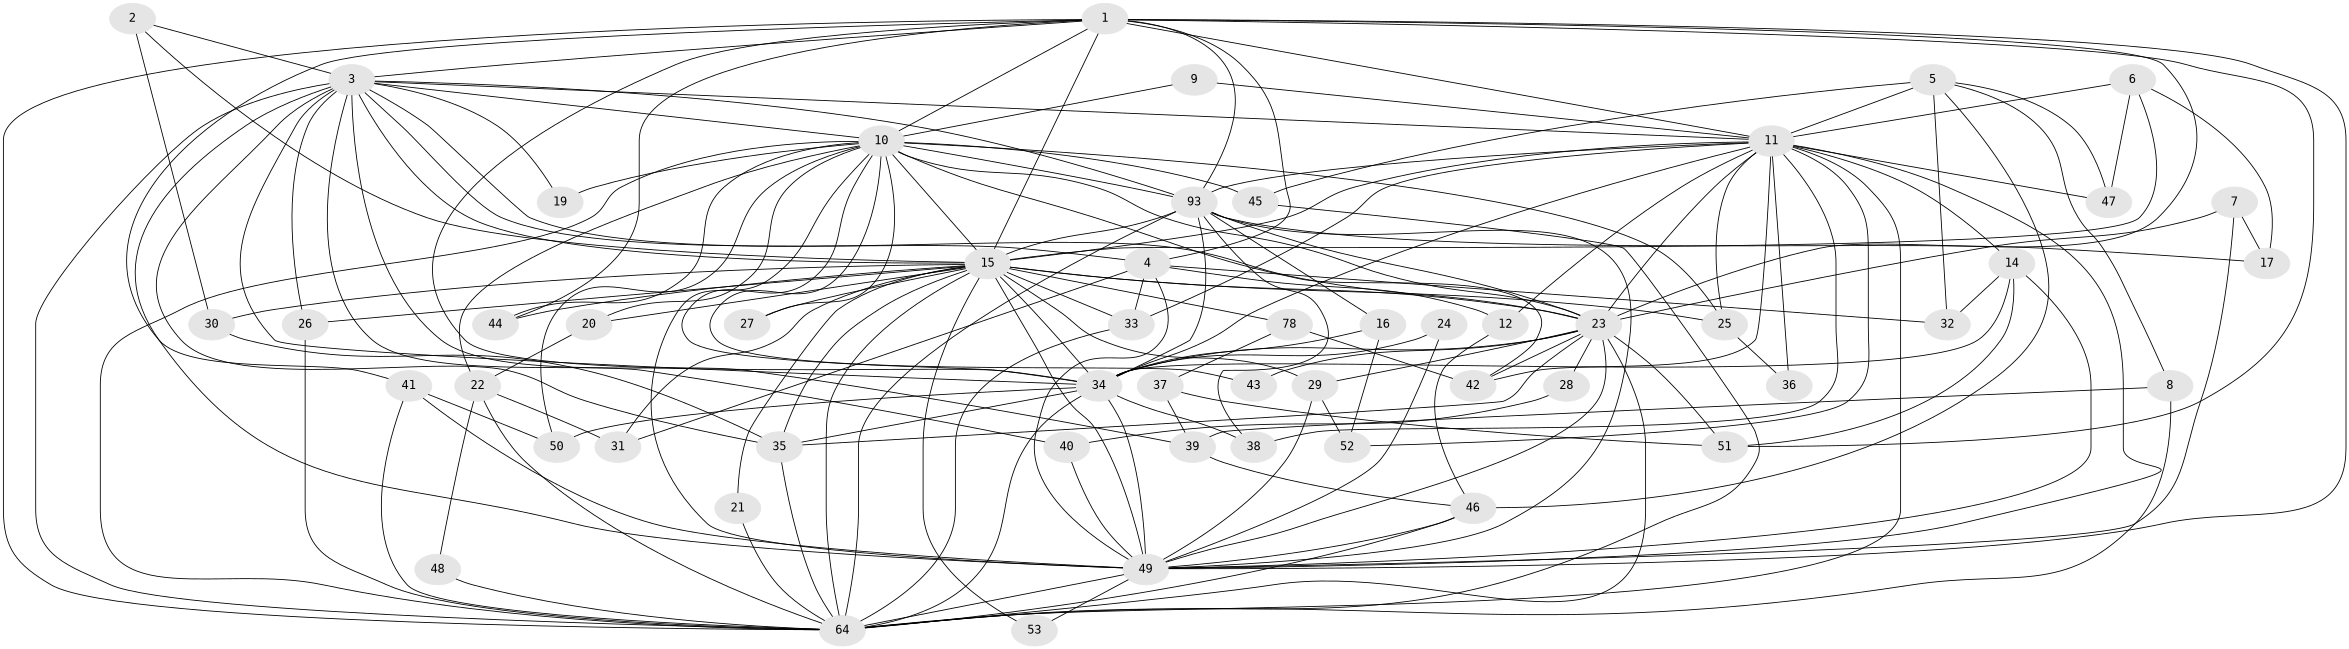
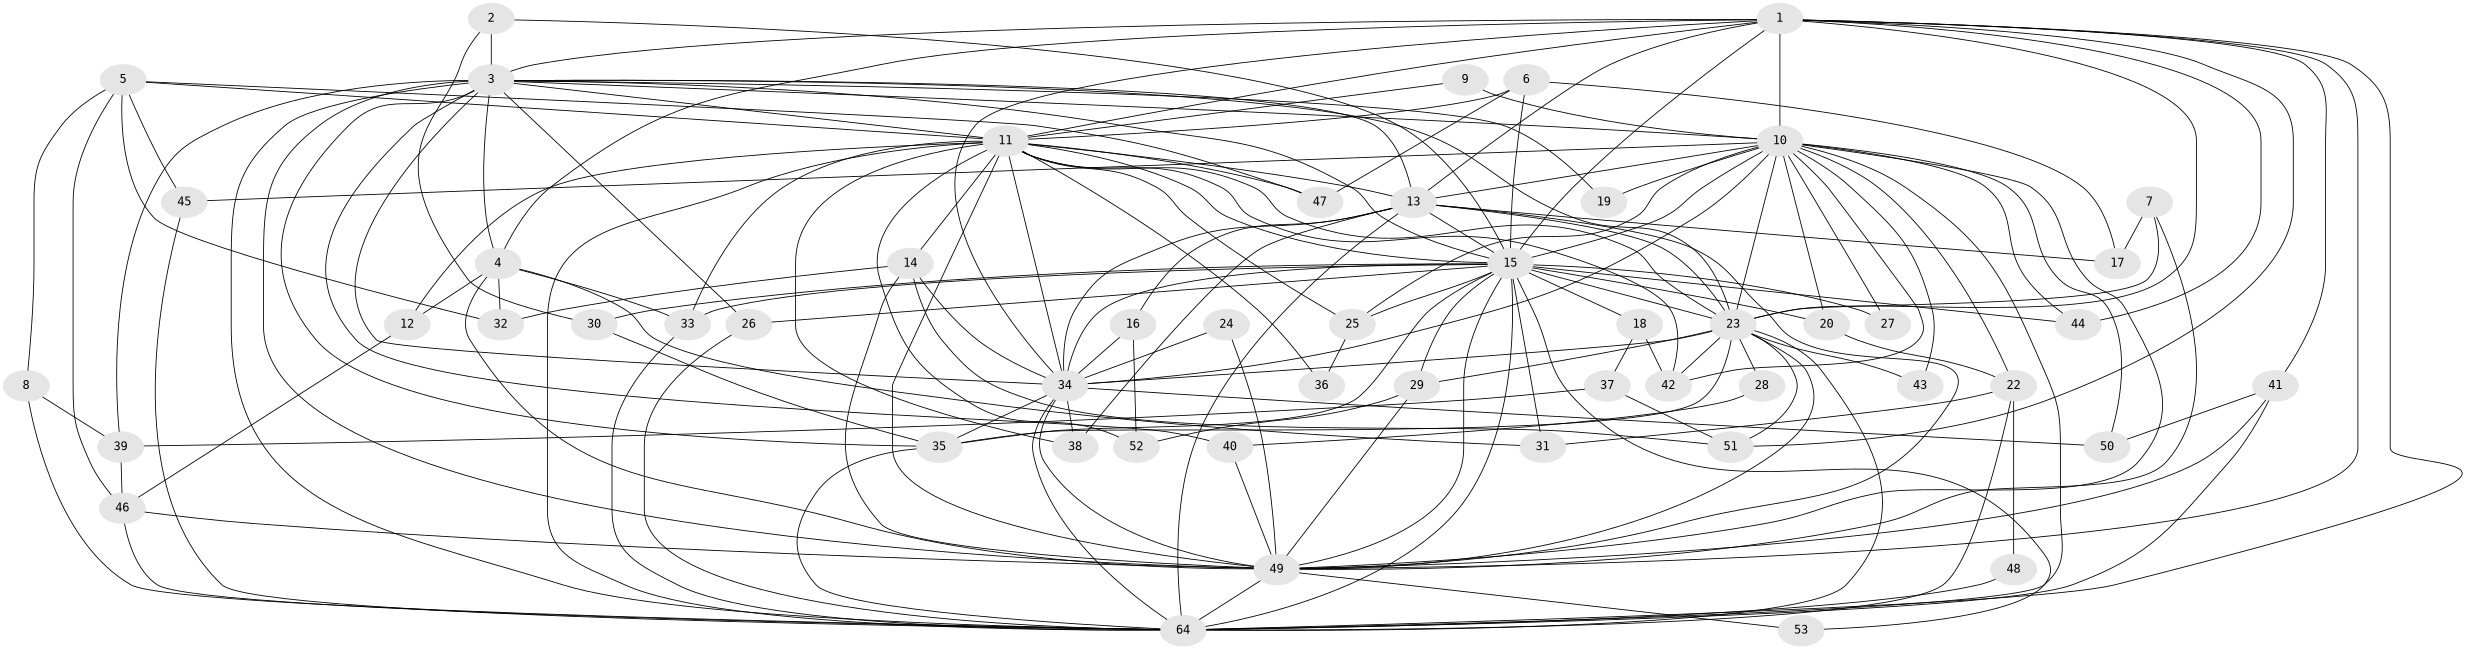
  graph {
    fontname="DejaVu Sans Mono"
    node [color=gray90 fontname="DejaVu Sans Mono" style=filled]
    edge [fontname="DejaVu Sans Mono" weight=1.0]
    1
    3
    4
    10
    11
-   13 [label=93]
+   13
    15
    23
    34
    41
    44
    49
    51
    n14 [label=64]
    19
    26
    35
    39
    40
    12
    31
    32
    33
    45
    20
    22
    25
    27
    42
    43
    50
    47
    14
    36
    38
    52
    17
    16
    30
-   18 [label=78]
-   21
+   18
    29
    53
    28
    2
    46
    5
    8
    6
    7
    9
    48
    37
    24
    1 -- 3
    1 -- 4
    1 -- 10 [weight=2.0]
    1 -- 11
    1 -- 13
    1 -- 15
    1 -- 23
    1 -- 34 [weight=2.0]
    1 -- 41
    1 -- 44
    1 -- 49 [weight=2.0]
    1 -- 51
    1 -- n14
    3 -- 4
    3 -- 10
    3 -- 11
    3 -- 13
    3 -- 15
    3 -- 23
    3 -- 34
    3 -- 49
    3 -- n14 [weight=2.0]
    3 -- 19
    3 -- 26
    3 -- 35
    3 -- 39
    3 -- 40
    4 -- 49
    4 -- 12
    4 -- 31
    4 -- 32
    4 -- 33
    10 -- 13
    10 -- 15
    10 -- 23 [weight=2.0]
    10 -- 34
    10 -- 44
    10 -- 49 [weight=2.0]
    10 -- n14
    10 -- 19
    10 -- 45
    10 -- 20
    10 -- 22
    10 -- 25
    10 -- 27
    10 -- 42
    10 -- 43
    10 -- 50
    11 -- 13
    11 -- 15
    11 -- 23
    11 -- 34
    11 -- 49
    11 -- n14 [weight=2.0]
    11 -- 12
    11 -- 33
    11 -- 25
    11 -- 42
    11 -- 47
    11 -- 14
    11 -- 36
    11 -- 38
    11 -- 52
    13 -- 15 [weight=2.0]
    13 -- 23
    13 -- 34
    13 -- 49
    13 -- n14
    13 -- 38
    13 -- 17
    13 -- 16
    15 -- 23 [weight=4.0]
    15 -- 34 [weight=2.0]
    15 -- 44 [weight=3.0]
    15 -- 49
    15 -- n14
    15 -- 26
    15 -- 35
    15 -- 31
    15 -- 33
    15 -- 20
    15 -- 25 [weight=2.0]
    15 -- 27
    15 -- 30
    15 -- 18
-   15 -- 21
    15 -- 29
    15 -- 53
    23 -- 34 [weight=2.0]
    23 -- 49
    23 -- 51
    23 -- n14
    23 -- 35
    23 -- 42
    23 -- 43
    23 -- 29
    23 -- 28
    34 -- 49
    34 -- n14
    34 -- 35
    34 -- 50
    34 -- 38
    41 -- 49
    41 -- n14
    41 -- 50
    49 -- n14 [weight=3.0]
    49 -- 53
    26 -- n14
    35 -- n14
    39 -- 46
    40 -- 49
    12 -- 46
    33 -- n14
    45 -- n14
    20 -- 22
    22 -- n14
    22 -- 31
    22 -- 48
    25 -- 36
    14 -- 34
    14 -- 49
    14 -- 51
    14 -- 32
    16 -- 34
    16 -- 52
    30 -- 35
    18 -- 42
    18 -- 37
-   21 -- n14
    29 -- 49
    29 -- 52
    28 -- 40
    2 -- 3
    2 -- 15
    2 -- 30
    46 -- 49
    46 -- n14
    5 -- 11 [weight=2.0]
    5 -- 32
    5 -- 45
    5 -- 47
    5 -- 46
    5 -- 8
    8 -- n14
    8 -- 39
    6 -- 11
    6 -- 15
    6 -- 47
    6 -- 17
    7 -- 23
    7 -- 49
    7 -- 17
    9 -- 10
    9 -- 11
    48 -- n14 [weight=2.0]
    37 -- 51
    37 -- 39
    24 -- 34
    24 -- 49 [weight=2.0]
  }
